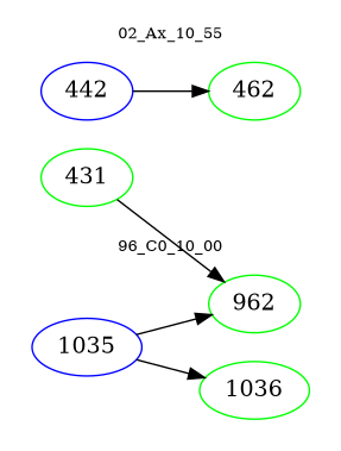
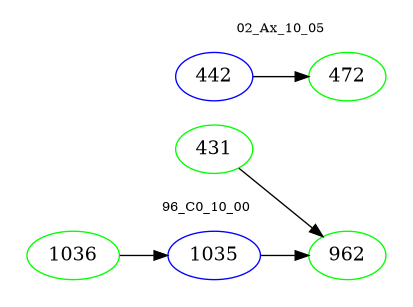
  digraph {
    rankdir=LR
    node [color=green]
    edge [color=black]
    n1 [label=431]
    n2 [color=blue label=442]
-   n3 [label=462]
+   n3 [label=472]
    n4 [label=1036]
    n5 [color=blue label=1035]
    n6 [label=962]
    subgraph cluster_1 {
      color=white
      fontsize=10
-     label="02_Ax_10_55"
+     label="02_Ax_10_05"
      n1
      n2
      n3
    }
    subgraph cluster_2 {
      color=white
      fontsize=10
      label="96_C0_10_00"
      n4
      n5
      n6
    }
    n1 -> n6
    n2 -> n3
-   n5 -> n4
+   n4 -> n5
    n5 -> n6
  }
